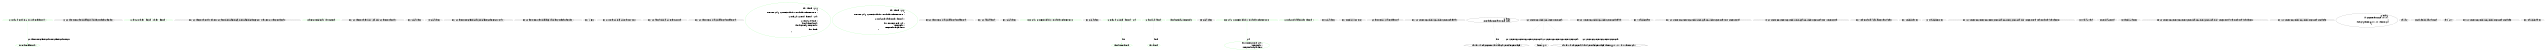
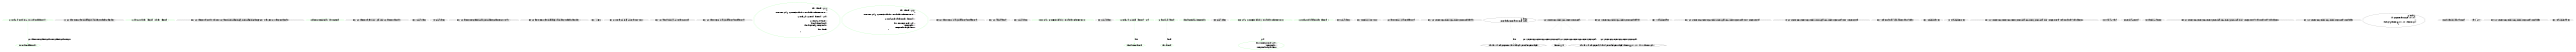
  digraph {
    fontname="DejaVu Sans Mono"
    node [cluster="lambda expression" fontname="DejaVu Sans Mono" file="Request.cs"]
    edge [color=darkseagreen4 fontname="DejaVu Sans Mono" style=dashed]
    n1 [cluster="Nancy.Tests.Functional.Tests.CookieTestsFixture.Cookie_should_decode_value_correctly()" color=green community=0 label="var browser = new Browser(with => with.Module<CookieTestsModule>())" prediction=0 span="15-15" file=""]
    n2 [color=green community=0 label="with.Module<CookieTestsModule>()" prediction=0 span="15-15" file=""]
    n3 [cluster="Nancy.Tests.Functional.Tests.CookieTestsFixture.Cookie_should_decode_value_correctly()" label="Entry Nancy.Tests.Functional.Tests.CookieTestsFixture.Cookie_should_decode_value_correctly()" span="12-12" file=""]
    n4 [cluster="Nancy.Tests.Functional.Tests.CookieTestsFixture.Cookie_should_decode_value_correctly()" color=green community=0 label="var result = browser.Get(''/setcookie'').Then.Get(''/getcookie'')" prediction=1 span="18-18" file=""]
    n5 [cluster="Nancy.Testing.Browser.Browser(System.Action<Nancy.Testing.ConfigurableBootstrapper.ConfigurableBootstrapperConfigurator>, System.Action<Nancy.Testing.BrowserContext>)" label="Entry Nancy.Testing.Browser.Browser(System.Action<Nancy.Testing.ConfigurableBootstrapper.ConfigurableBootstrapperConfigurator>, System.Action<Nancy.Testing.BrowserContext>)" span="28-28" file=""]
    n6 [cluster="Nancy.Tests.Functional.Tests.CookieTestsFixture.Cookie_should_decode_value_correctly()" color=green community=0 label="Assert.Equal(HttpStatusCode.OK, result.StatusCode)" prediction=3 span="21-21" file=""]
    n7 [cluster="Nancy.Testing.Browser.Get(string, System.Action<Nancy.Testing.BrowserContext>)" label="Entry Nancy.Testing.Browser.Get(string, System.Action<Nancy.Testing.BrowserContext>)" span="74-74" file=""]
    n8 [label="Entry lambda expression" span="15-15" file=""]
    n9 [label="Exit lambda expression" span="15-15" file=""]
    n10 [cluster="Nancy.Testing.ConfigurableBootstrapper.ConfigurableBootstrapperConfigurator.Module<T>()" label="Entry Nancy.Testing.ConfigurableBootstrapper.ConfigurableBootstrapperConfigurator.Module<T>()" span="880-880" file=""]
    n11 [cluster="Nancy.Tests.Functional.Tests.CookieTestsFixture.Cookie_should_decode_value_correctly()" label="Exit Nancy.Tests.Functional.Tests.CookieTestsFixture.Cookie_should_decode_value_correctly()" span="12-12" file=""]
    n12 [cluster="Unk.Equal" label="Entry Unk.Equal" file=""]
    n13 [cluster="Nancy.Cookies.NancyCookie.NancyCookie(string, string)" file="CookieTestsModule.cs" label="Entry Nancy.Cookies.NancyCookie.NancyCookie(string, string)" span="18-18"]
    n14 [cluster="Nancy.Response.WithCookie(Nancy.Cookies.INancyCookie)" file="CookieTestsModule.cs" label="Entry Nancy.Response.WithCookie(Nancy.Cookies.INancyCookie)" span="88-88"]
    n15 [cluster="Nancy.Tests.Functional.Modules.CookieTestsModule.CookieTestsModule()" file="CookieTestsModule.cs" label="Entry Nancy.Tests.Functional.Modules.CookieTestsModule.CookieTestsModule()" span="8-8"]
    n16 [cluster="Nancy.Tests.Functional.Modules.CookieTestsModule.CookieTestsModule()" color=green community=1 file="CookieTestsModule.cs" label="Get[''/setcookie''] = _ =>\r\n            {\r\n                const string value = ''HakLqr1OEdi+kQ/s92Rzz9hV1w/vzGZKqWeMQRHRJlwhbbgP87UELJZlYDfbVVLo'';\r\n\r\n                var cookie = new NancyCookie(''testcookie'', value);\r\n\r\n                var response = new Response();\r\n                response.WithCookie(cookie);\r\n                response.StatusCode = HttpStatusCode.OK;\r\n\r\n                return response;\r\n            }" prediction=4 span="10-21"]
    n17 [cluster="Nancy.Tests.Functional.Modules.CookieTestsModule.CookieTestsModule()" color=green community=1 file="CookieTestsModule.cs" label="Get[''/getcookie''] = _ =>\r\n            {\r\n                const string value = ''HakLqr1OEdi+kQ/s92Rzz9hV1w/vzGZKqWeMQRHRJlwhbbgP87UELJZlYDfbVVLo'';\r\n\r\n                var cookie = Context.Request.Cookies[''testcookie''];\r\n\r\n                return String.Equals(cookie, value) ?\r\n                    HttpStatusCode.OK :\r\n                    HttpStatusCode.InternalServerError;\r\n            }" prediction=5 span="23-32"]
    n18 [cluster="Nancy.Tests.Functional.Modules.CookieTestsModule.CookieTestsModule()" file="CookieTestsModule.cs" label="Exit Nancy.Tests.Functional.Modules.CookieTestsModule.CookieTestsModule()" span="8-8"]
    n19 [cluster="Nancy.Response.Response()" file="CookieTestsModule.cs" label="Entry Nancy.Response.Response()" span="29-29"]
    n20 [file="CookieTestsModule.cs" label="Entry lambda expression" span="23-32"]
    n21 [color=green community=0 file="CookieTestsModule.cs" label="string value = ''HakLqr1OEdi+kQ/s92Rzz9hV1w/vzGZKqWeMQRHRJlwhbbgP87UELJZlYDfbVVLo''" prediction=6 span="12-12"]
    n22 [file="CookieTestsModule.cs" label="Entry lambda expression" span="10-21"]
    n23 [color=green community=0 file="CookieTestsModule.cs" label="var cookie = new NancyCookie(''testcookie'', value)" prediction=7 span="14-14"]
    n24 [color=green community=0 file="CookieTestsModule.cs" label="response.WithCookie(cookie)" prediction=7 span="17-17"]
    n25 [color=green community=0 file="CookieTestsModule.cs" label="var response = new Response()" prediction=8 span="16-16"]
    n26 [color=green community=0 file="CookieTestsModule.cs" label="return response;" prediction=8 span="20-20"]
    n27 [color=green community=0 file="CookieTestsModule.cs" label="response.StatusCode = HttpStatusCode.OK" prediction=10 span="18-18"]
    n28 [file="CookieTestsModule.cs" label="Exit lambda expression" span="10-21"]
    n29 [color=green community=0 file="CookieTestsModule.cs" label="string value = ''HakLqr1OEdi+kQ/s92Rzz9hV1w/vzGZKqWeMQRHRJlwhbbgP87UELJZlYDfbVVLo''" prediction=12 span="25-25"]
    n30 [color=green community=1 file="CookieTestsModule.cs" label="return String.Equals(cookie, value) ?\r\n                    HttpStatusCode.OK :\r\n                    HttpStatusCode.InternalServerError;" prediction=12 span="29-31"]
    n31 [color=green community=0 file="CookieTestsModule.cs" label="var cookie = Context.Request.Cookies[''testcookie'']" prediction=13 span="27-27"]
    n32 [file="CookieTestsModule.cs" label="Exit lambda expression" span="23-32"]
    n33 [cluster="string.Equals(string, string)" file="CookieTestsModule.cs" label="Entry string.Equals(string, string)" span="0-0"]
    n34 [file="CookieTestsModule.cs" label="Nancy.Tests.Functional.Modules.CookieTestsModule" cluster=""]
    n35 [cluster="Nancy.Validation.DataAnnotations.DataAnnotationsValidatorAdapter.GetRules()" label="Entry Nancy.Validation.DataAnnotations.DataAnnotationsValidatorAdapter.GetRules()" span="42-42"]
    n36 [cluster="Nancy.Validation.DataAnnotations.DataAnnotationsValidatorAdapter.GetRules()" label="yield return new ModelValidationRule(ruleType, attribute.FormatErrorMessage, descriptor == null ? null : new[] { descriptor.Name });" span="44-44"]
    n37 [cluster="Nancy.Validation.DataAnnotations.DataAnnotationsValidatorAdapter.GetRules()" label="Exit Nancy.Validation.DataAnnotations.DataAnnotationsValidatorAdapter.GetRules()" span="42-42"]
    n38 [cluster="Unk.GetValidationResult" label="Entry Unk.GetValidationResult"]
    n39 [cluster="Nancy.Validation.DataAnnotations.DataAnnotationsValidatorAdapter.DataAnnotationsValidatorAdapter(string, ValidationAttribute)" label="Entry Nancy.Validation.DataAnnotations.DataAnnotationsValidatorAdapter.DataAnnotationsValidatorAdapter(string, ValidationAttribute)" span="20-20"]
    n40 [cluster="Nancy.Validation.DataAnnotations.DataAnnotationsValidatorAdapter.DataAnnotationsValidatorAdapter(string, ValidationAttribute)" label="Exit Nancy.Validation.DataAnnotations.DataAnnotationsValidatorAdapter.DataAnnotationsValidatorAdapter(string, ValidationAttribute)" span="20-20"]
    n41 [cluster="System.ComponentModel.PropertyDescriptor.GetValue(object)" label="Entry System.ComponentModel.PropertyDescriptor.GetValue(object)" span="0-0"]
    n42 [cluster="ValidationContext.cstr" label="Entry ValidationContext.cstr"]
    n43 [cluster="ModelValidationError.cstr" label="Entry ModelValidationError.cstr"]
    n44 [cluster="Nancy.Validation.DataAnnotations.DataAnnotationsValidatorAdapter.DataAnnotationsValidatorAdapter(string, ValidationAttribute, System.ComponentModel.PropertyDescriptor)" label="Entry Nancy.Validation.DataAnnotations.DataAnnotationsValidatorAdapter.DataAnnotationsValidatorAdapter(string, ValidationAttribute, System.ComponentModel.PropertyDescriptor)" span="31-31"]
    n45 [cluster="Nancy.Validation.DataAnnotations.DataAnnotationsValidatorAdapter.DataAnnotationsValidatorAdapter(string, ValidationAttribute, System.ComponentModel.PropertyDescriptor)" label="this.ruleType = ruleType" span="33-33"]
    n46 [cluster="Nancy.Validation.DataAnnotations.DataAnnotationsValidatorAdapter.DataAnnotationsValidatorAdapter(string, ValidationAttribute, System.ComponentModel.PropertyDescriptor)" label="this.attribute = attribute" span="34-34"]
    n47 [cluster="Nancy.Validation.DataAnnotations.DataAnnotationsValidatorAdapter.DataAnnotationsValidatorAdapter(string, ValidationAttribute, System.ComponentModel.PropertyDescriptor)" label="this.descriptor = descriptor" span="35-35"]
    n48 [cluster="Nancy.Validation.DataAnnotations.DataAnnotationsValidatorAdapter.DataAnnotationsValidatorAdapter(string, ValidationAttribute, System.ComponentModel.PropertyDescriptor)" label="Exit Nancy.Validation.DataAnnotations.DataAnnotationsValidatorAdapter.DataAnnotationsValidatorAdapter(string, ValidationAttribute, System.ComponentModel.PropertyDescriptor)" span="31-31"]
    n49 [cluster="Nancy.Validation.DataAnnotations.DataAnnotationsValidatorAdapter.Validate(object)" label="Entry Nancy.Validation.DataAnnotations.DataAnnotationsValidatorAdapter.Validate(object)" span="52-52"]
    n50 [cluster="Nancy.Validation.DataAnnotations.DataAnnotationsValidatorAdapter.Validate(object)" label="var context = \r\n                new ValidationContext(instance, null, null)\r\n                {\r\n                    MemberName = descriptor == null ? null : descriptor.Name\r\n                }" span="54-58"]
    n51 [cluster="Nancy.Validation.DataAnnotations.DataAnnotationsValidatorAdapter.Validate(object)" label="yield return new ModelValidationError(result.MemberNames, attribute.FormatErrorMessage);" span="70-70"]
-   n52 [cluster="Nancy.Validation.DataAnnotations.DataAnnotationsValidatorAdapter.Validate(object)" label="yield break;" span="73-73"]
    n53 [cluster="Nancy.Validation.DataAnnotations.DataAnnotationsValidatorAdapter.Validate(object)" label="instance = descriptor.GetValue(instance)" span="62-62"]
    n54 [cluster="Nancy.Validation.DataAnnotations.DataAnnotationsValidatorAdapter.Validate(object)" label="var result = \r\n                attribute.GetValidationResult(instance, context)" span="65-66"]
-   n55 [cluster="Nancy.Validation.DataAnnotations.DataAnnotationsValidatorAdapter.Validate(object)" label="descriptor != null" span="60-60"]
+   n55 [cluster="Nancy.Validation.DataAnnotations.DataAnnotationsValidatorAdapter.Validate(object)" label="descriptor != new" span="60-60"]
    n56 [cluster="Nancy.Validation.DataAnnotations.DataAnnotationsValidatorAdapter.Validate(object)" label="result != null" span="68-68"]
    n57 [cluster="Nancy.Validation.DataAnnotations.DataAnnotationsValidatorAdapter.Validate(object)" label="Exit Nancy.Validation.DataAnnotations.DataAnnotationsValidatorAdapter.Validate(object)" span="52-52"]
    n58 [cluster="ModelValidationRule.cstr" label="Entry ModelValidationRule.cstr"]
    n59 [label="Nancy.Validation.DataAnnotations.DataAnnotationsValidatorAdapter" cluster=""]
    n1 -> n2 [color=green label="Nancy.Testing.ConfigurableBootstrapper.ConfigurableBootstrapperConfigurator"]
    n23 -> n24 [color=green label=result]
    n25 -> n26 [label=response]
    n29 -> n30 [color=green label=value]
    n54 -> n51 [label=result]
    n59 -> n36 [label="Nancy.Validation.DataAnnotations.DataAnnotationsValidatorAdapter"]
    n59 -> n51 [label="Nancy.Validation.DataAnnotations.DataAnnotationsValidatorAdapter"]
    n59 -> n55 [label="Nancy.Validation.DataAnnotations.DataAnnotationsValidatorAdapter"]
  }
